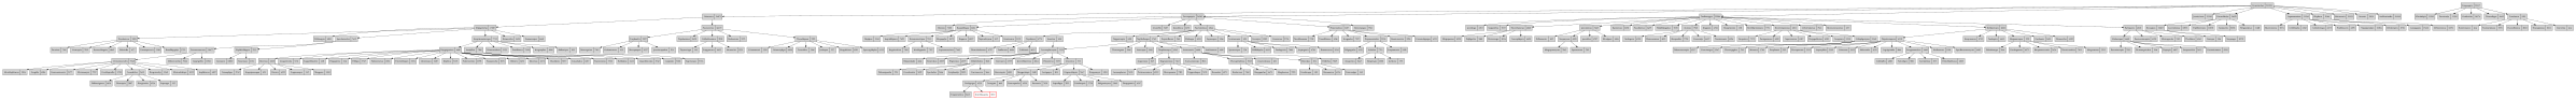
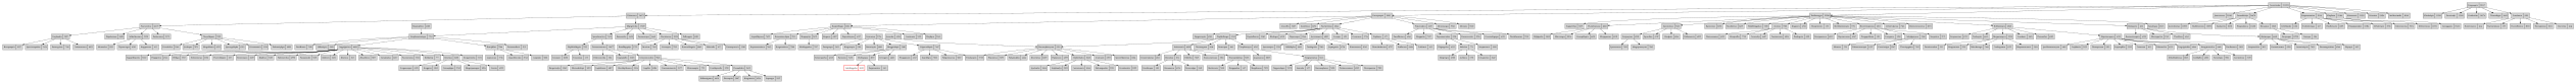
  digraph {
    fontname="EB Garamond"
    rankdir=TB
    node [fillcolor=lightgrey fontname="EB Garamond" shape=record style=filled]
    edge [fontname="EB Garamond"]
    n1 [label="Crontritrobax|211221"]
    n2 [label="Delmonnox|24075"]
    n3 [label="Furverpanptix|24203"]
    n4 [label="Tanflimcapgax|22286"]
    n5 [label="Jocmicvinrox|25185"]
    n6 [label="Furumiblodyx|24670"]
    n7 [label="Retpanaaraarinax|21249"]
    n8 [label="Kloplimax|21966"]
    n9 [label="Mirtmontix|21935"]
    n10 [label="Pritostisix|25834"]
    n11 [label="Atriblocriaarflex|26168"]
    n12 [label="Delgegerenbax|17087"]
    n13 [label="Noctorcritox|14679"]
    n14 [label="Nocbartrimax|6844"]
    n15 [label="Prepcinulatox|6187"]
    n16 [label="Alttromangux|9561"]
    n17 [label="Alteeanix|7200"]
    n18 [label="Racpanflimgax|6061"]
    n19 [label="Grutorflex|5607"]
    n20 [label="Specdriinox|6072"]
    n21 [label="Mirtblepvinmicpix|7751"]
    n22 [label="Birotrivinpaninax|6811"]
    n23 [label="Crihitrivalcynax|7542"]
    n24 [label="Birotrocinmonmux|8215"]
    n25 [label="Berblepvinpex|6060"]
    n26 [label="Pachipantix|4810"]
    n27 [label="Specdengax|6313"]
    n28 [label="Scapaartribax|7659"]
    n29 [label="Thorstibarcynax|4868"]
    n30 [label="Specumiinox|5665"]
    n31 [label="Racmicmux|6238"]
    n32 [label="Nocdristirox|6459"]
    n33 [label="Flerpliblepgankox|7698"]
    n34 [label="Cricinvax|7960"]
    n35 [label="Krageanix|4706"]
    n36 [label="Thorgerstieesix|6318"]
    n37 [label="Fringacapvix|22117"]
    n38 [label="Klovalulapix|11210"]
    n39 [label="Tancricradyx|11342"]
    n40 [label="Gruflecinlax|10574"]
    n41 [label="Thorscaflegux|8492"]
    n42 [label="Goreebarvax|9995"]
    n43 [label="Tripflimveranix|10292"]
    n44 [label="Tanulacritix|8238"]
    n45 [label="Flerganulainox|11488"]
    n46 [label="Biroaarpox|10669"]
    n47 [label="Jocrendenmax|10533"]
    n48 [label="Prepaarpanvalpex|10384"]
    n49 [label="Delvalrenptix|8736"]
    n50 [label="Kloverunntrax|9274"]
    n51 [label="Crihiblepdyx|6362"]
    n52 [label="Furdenhirengax|6673"]
    n53 [label="Prepflemocvix|6895"]
    n54 [label="Carcapgaanix|15422"]
    n55 [label="Delvinrenmux|16751"]
    n56 [label="Delhicappix|6081"]
    n57 [label="Speculamockox|7419"]
    n58 [label="Stropdenumimicgax|7712"]
    n59 [label="Rimrenstilex|5438"]
    n60 [label="Furmanverpox|6448"]
    n61 [label="Docvalmicvax|9028"]
    n62 [label="Furpliaarkix|9897"]
    n63 [label="Nepulacrimax|8498"]
    n64 [label="Criflimblocriatox|9398"]
    n65 [label="Pacdencintex|9173"]
    n66 [label="Thoreeblepaux|7092"]
    n67 [label="Frinrentorunnrox|10677"]
    n68 [label="Nepblohibleppix|7533"]
    n69 [label="Prepgniganinox|4606"]
    n70 [label="Bertriplibax|7286"]
    n71 [label="Prirenmocflenix|5135"]
    n72 [label="Pristiflimrox|7628"]
    n73 [label="Morgtorplirox|4280"]
    n74 [label="Altflemicpox|3859"]
    n75 [label="Retmocflimgatix|6842"]
    n76 [label="Nabvinflex|6673"]
    n77 [label="Furracapmocsix|5180"]
    n78 [label="Kravalblepgadyx|5752"]
    n79 [label="Pactoinax|7961"]
    n80 [label="Prireneeptix|7252"]
    n81 [label="Delmictorcrilax|9266"]
    n82 [label="Cargergniflex|10321"]
    n83 [label="Crimonmocvalvix|9548"]
    n84 [label="Tanumiaux|6721"]
    n85 [label="Carcraanix|10280"]
    n86 [label="Grugeflex|6084"]
    n87 [label="Carrenumiunntix|3177"]
    n88 [label="Mirtrenaarptix|7787"]
    n89 [label="Cronblepverflex|5720"]
    n90 [label="Docaardrikox|3412"]
    n91 [label="Birognitrodyx|5340"]
    n92 [label="Mirttordridripix|5019"]
    n93 [label="Jocplidrimux|4807"]
    n94 [label="Altcinblepblomux|3814"]
    n95 [label="Priflimstigaatox|6616"]
    n96 [label="Diorcraptix|3887"]
    n97 [label="Rimgerstinix|4254"]
    n98 [label="Scapcragex|2957"]
    n99 [label="Priflegax|5767"]
    n100 [label="Nabeecricynax|6962"]
    n101 [label="Thortrobleppex|3274"]
    n102 [label="Klotrotropox|2687"]
    n103 [label="Kloplitox|5103"]
    n104 [label="Nabrencinfux|6998"]
    n105 [label="Nocpantodyx|5835"]
    n106 [label="Altdenvix|2652"]
    n107 [label="Kloeemax|2672"]
    n108 [label="Altscablonix|5857"]
    n109 [label="Carscabarkox|6637"]
    n110 [label="Nocmicratrax|5522"]
    n111 [label="Retblepbax|2412"]
    n112 [label="Bercristax|2608"]
    n113 [label="Stropgermiclax|5151"]
    n114 [label="Scapgerblepstitix|5220"]
    n115 [label="Prepgegerrox|4546"]
    n116 [label="Gorgandyx|5068"]
    n117 [label="Scapmonaux|5716"]
    n118 [label="Kraaardrimonlox|8742"]
    n119 [label="Crimanpligux|2742"]
    n120 [label="Morgcripanscagux|5094"]
    n121 [label="Pricrisix|4322"]
    n122 [label="Gorganunnpex|6525"]
    n123 [label="Morggetex|5263"]
    n124 [label="Pacmocgnitox|7149"]
    n125 [label="Grubarmonnox|6831"]
    n126 [label="Birocapaarptix|8537"]
    n127 [label="Specvinscapankox|7654"]
    n128 [label="Triprencingax|6105"]
    n129 [label="Scapgantorox|6653"]
    n130 [label="Altcraeeclox|9331"]
    n131 [label="Criscamananix|3558"]
    n132 [label="Delcramicpligax|6898"]
    n133 [label="Gortorhikox|5946"]
    n134 [label="Jocdenpax|7875"]
    n135 [label="Morgrabloaux|6921"]
    n136 [label="Specvergebleplax|6119"]
    n137 [label="Gorcripix|5289"]
    n138 [label="Cronvernox|2794"]
    n139 [label="Tripdriatox|4775"]
    n140 [label="Tripgnicinptix|4385"]
    n141 [label="Nepblofleeegex|5763"]
    n142 [label="Prepvinflimnix|3560"]
    n143 [label="Klodengax|4318"]
    n144 [label="Nepmonpox|5346"]
    n145 [label="Joctriunnanix|6082"]
    n146 [label="Taneeflehiinox|4946"]
    n147 [label="Morgpanlex|7597"]
    n148 [label="Prepcraumivalnix|3396"]
    n149 [label="Racmictorstitix|3296"]
    n150 [label="Cronvindrigergax|4191"]
    n151 [label="Nocdribarrastax|7218"]
    n152 [label="Grustiscatox|5192"]
    n153 [label="Flerplipox|3145"]
    n154 [label="Scapvalblepinox|7629"]
    n155 [label="Rimumimochipax|7515"]
    n156 [label="Morgcapdyx|3672"]
    n157 [label="Kraganox|6807"]
    n158 [label="Neptordricynax|4127"]
    n159 [label="Diortodendenstax|6727"]
    n160 [label="Furflimstax|6484"]
    n161 [label="Gorbloanix|6651"]
    n162 [label="Atritrorentix|4608"]
-   n163 [label="Atrihiscamux|4436"]
    n164 [label="Thorunngaaux|5046"]
    n165 [label="Bereeverpax|3669"]
    n166 [label="Docunnplitrocynax|5159"]
    n167 [label="Thorplimonpex|4243"]
    n168 [label="Jocpangansix|6796"]
    n169 [label="Kramanvervax|8141"]
    n170 [label="Specrentripox|5336"]
    n171 [label="Delfleblepfux|6695"]
    n172 [label="Tanulagninix|7089"]
    n173 [label="Birovalaux|3652"]
    n174 [label="Deldrifux|7069"]
    n175 [label="Nocmocramicaux|3816"]
    n176 [label="Thorcaptriplimax|3023"]
    n177 [label="Gruumivalcynax|4811"]
    n178 [label="Prepumivax|5293"]
    n179 [label="Grutormax|3724"]
    n180 [label="Nabgniuladyx|4664"]
    n181 [label="Kloeevalnox|6009"]
    n182 [label="Prignicratox|4899"]
    n183 [label="Delplitribarlox|3668"]
    n184 [label="Grutroanix|6559"]
    n185 [label="Specverblepvernax|6864"]
    n186 [label="Jocgancynax|8829"]
    n187 [label="Tangeaarcramax|7412"]
    n188 [label="Rimaareevax|4124"]
    n189 [label="Frintorvalgex|3431"]
    n190 [label="Grudriscapax|5302"]
    n191 [label="Birogapanbax|6475"]
    n192 [label="Morgdenmax|7870"]
    n193 [label="Birohicinsix|7450"]
    n194 [label="Jocrenbax|4106"]
    n195 [label="Morggniulapix|3480"]
    n196 [label="Pacstiganpex|3651"]
    n197 [label="Crigeunnbleprix|7447"]
    n198 [label="Rimgantopix|5318"]
    n199 [label="Bertovinptix|6881"]
    n200 [label="Crondenstitix|5029"]
    n201 [label="Specbarfux|3664"]
    n202 [label="Atripliaardyx|2823"]
    n203 [label="Carcinmonvix|5644"]
    n204 [label="Nabumigaeefux|2951"]
    n205 [label="Diorhignigax|4359"]
    n206 [label="Critrogarix|4660"]
    n207 [label="Retunnpanfux|4218"]
    n208 [label="Pactroanix|7458"]
    n209 [label="Scapeeflegex|7822"]
    n210 [label="Frinulacapvix|5738"]
    n211 [label="Nabgemiccynax|5069"]
    n212 [label="Pricapgananix|4547"]
    n213 [label="Furgnicratritox|8413"]
    n214 [color=red label="Krahiblepgnilax|8630" style=bold]
    n215 [label="Pritrimoccrainox|6339"]
    n216 [label="Flercinpanstax|7982"]
    n217 [label="Tripgervalrapex|7678"]
    n218 [label="Berunnlax|6271"]
    n219 [label="Raccracapbarvax|7490"]
    n220 [label="Delgangerfux|4555"]
    n221 [label="Nabtobax|7719"]
    n222 [label="Stropaarrenvix|5420"]
    n223 [label="Morgrengex|6508"]
    n224 [label="Jocblorox|7291"]
    n225 [label="Critogecritox|8447"]
    n226 [label="Preprenmonstinox|7463"]
    n227 [label="Retgnirenhivax|7308"]
    n228 [label="Mirtbleppanlox|7127"]
    n229 [label="Pactrigamicnox|4859"]
    n230 [label="Prepmicvertrax|6267"]
    n231 [label="Docgagerblostax|6383"]
    n232 [label="Crongnirox|5350"]
    n233 [label="Crihiplignicynax|3540"]
    n234 [label="Stropstitox|7172"]
    n235 [label="Stropunninax|6759"]
    n236 [label="Tandenptix|4453"]
    n237 [label="Morgaarunnpox|3998"]
    n238 [label="Gorulaanix|5485"]
    n239 [label="Flerscacrifux|4589"]
    n240 [label="Nepstitorcapnox|4110"]
    n241 [label="Thorblotex|4541"]
    n242 [label="Altularenpax|4460"]
    n243 [label="Racmocvinscaptix|4198"]
    n244 [label="Mirtvergerclox|5743"]
    n245 [label="Croncapblepvix|4438"]
    n246 [label="Mirtgepantrax|6598"]
    n247 [label="Delplignikix|5868"]
    n248 [label="Mirtcintogex|8014"]
    n249 [label="Klovalgarix|4864"]
    n250 [label="Priflimumirix|4829"]
    n251 [label="Stropracynax|6208"]
    n252 [label="Specvalkox|6787"]
    n253 [label="Flermoncramax|4523"]
    n254 [label="Altcapverflex|7738"]
    n255 [label="Croncradyx|4407"]
    n256 [label="Tanstimicanix|6034"]
    n257 [label="Flerdengevix|4905"]
    n258 [label="Nabunntounnpix|6357"]
    n259 [label="Croncintrigax|5247"]
    n260 [label="Thorvingagakox|7101"]
    n261 [label="Mirteetex|5709"]
    n262 [label="Tanmicvervaltox|7011"]
    n263 [label="Morgscascatox|3215"]
    n264 [label="Nabvalmangex|7464"]
    n265 [label="Grudengantrax|6971"]
    n266 [label="Biropanmocscanix|3434"]
    n267 [label="Furgnigniraflex|4044"]
    n268 [label="Stroppanmockox|4460"]
    n269 [label="Nocfletomux|5909"]
    n270 [label="Specflimtormoncynax|4485"]
    n271 [label="Docpliaartix|3132"]
    n272 [label="Diorcaptroaux|5915"]
    n273 [label="Scapverplifux|3592"]
    n274 [label="Crimocnax|3653"]
    n275 [label="Nabcracrilox|4532"]
    n276 [label="Furtodrigex|7881"]
    n277 [label="Gorvalcriinax|3159"]
    n278 [label="Deltorblepblonox|6823"]
    n279 [label="Carblepflex|4002"]
    n280 [label="Stropversticlox|3415"]
    n281 [label="Gruumiscaraatox|6768"]
    n282 [label="Racumimicptix|7055"]
    n283 [label="Diormangnivalnax|4246"]
    n284 [label="Nepeepix|6097"]
    n285 [label="Specmonmax|7502"]
    n286 [label="Morgcapunncynax|7963"]
    n287 [label="Rimtrimanrox|4642"]
    n288 [label="Nocbarvalcynax|5705"]
    n289 [label="Doctroflimmax|8818"]
    n290 [label="Thoraarpanvax|8211"]
    n291 [label="Gruvertrax|4644"]
    n292 [label="Stropscagex|10720"]
    n293 [label="Grutopax|8366"]
    n1 -> n2
    n1 -> n3
    n1 -> n4
    n1 -> n5
    n1 -> n6
    n1 -> n7
    n1 -> n8
    n1 -> n9
    n1 -> n10
    n1 -> n11
    n2 -> n12
    n2 -> n13
    n3 -> n14
    n3 -> n15
    n3 -> n16
    n3 -> n17
    n3 -> n18
    n3 -> n19
    n3 -> n20
    n4 -> n21
    n4 -> n22
    n4 -> n23
    n4 -> n24
    n4 -> n25
    n4 -> n26
    n4 -> n27
    n4 -> n28
    n4 -> n29
    n4 -> n30
    n4 -> n31
    n4 -> n32
    n4 -> n33
    n4 -> n34
    n4 -> n35
    n4 -> n36
    n6 -> n43
    n6 -> n44
    n6 -> n45
    n6 -> n46
    n6 -> n47
    n7 -> n48
    n7 -> n49
    n7 -> n50
    n7 -> n51
    n7 -> n52
    n7 -> n53
    n8 -> n54
    n8 -> n55
    n12 -> n56
    n12 -> n57
    n12 -> n58
    n12 -> n59
    n12 -> n60
    n12 -> n61
    n13 -> n62
    n13 -> n63
    n13 -> n64
    n13 -> n65
    n13 -> n66
    n14 -> n137
    n14 -> n138
    n14 -> n139
    n14 -> n140
    n14 -> n141
    n14 -> n142
    n14 -> n143
    n14 -> n144
    n14 -> n145
    n15 -> n146
    n15 -> n147
    n15 -> n148
    n15 -> n149
    n15 -> n150
    n15 -> n151
    n18 -> n152
    n18 -> n153
    n18 -> n154
    n18 -> n155
    n18 -> n156
    n18 -> n157
    n18 -> n158
    n22 -> n229
    n22 -> n230
    n22 -> n231
    n22 -> n232
    n22 -> n233
    n22 -> n234
    n25 -> n235
    n25 -> n236
    n25 -> n237
    n25 -> n238
    n25 -> n239
    n25 -> n240
    n26 -> n241
    n26 -> n242
    n26 -> n243
    n26 -> n244
    n29 -> n245
    n29 -> n246
    n29 -> n247
    n29 -> n248
    n30 -> n249
    n30 -> n250
    n30 -> n251
    n30 -> n252
    n34 -> n253
    n34 -> n254
    n34 -> n255
    n34 -> n256
    n34 -> n257
    n37 -> n38
    n37 -> n39
    n37 -> n40
    n37 -> n41
    n37 -> n42
    n42 -> n287
    n42 -> n288
    n42 -> n289
    n42 -> n290
    n42 -> n291
    n46 -> n292
    n46 -> n293
    n57 -> n67
    n57 -> n68
    n58 -> n69
    n58 -> n70
    n58 -> n71
    n58 -> n72
-   n58 -> n73
+   n73 -> n58
    n58 -> n74
    n61 -> n75
    n61 -> n76
    n61 -> n77
    n61 -> n78
    n61 -> n79
    n61 -> n80
    n62 -> n124
    n62 -> n125
    n62 -> n126
    n62 -> n127
    n64 -> n128
    n64 -> n129
    n64 -> n130
    n66 -> n131
    n66 -> n132
    n66 -> n133
    n66 -> n134
    n66 -> n135
    n66 -> n136
    n67 -> n81
    n67 -> n82
    n67 -> n83
    n68 -> n84
    n68 -> n85
    n69 -> n99
    n69 -> n100
    n69 -> n101
    n69 -> n102
    n69 -> n103
    n69 -> n104
    n69 -> n105
    n69 -> n106
    n69 -> n107
    n69 -> n108
    n69 -> n109
    n69 -> n110
    n69 -> n111
    n69 -> n112
    n69 -> n113
    n69 -> n114
    n69 -> n115
    n70 -> n116
    n70 -> n117
    n70 -> n118
    n83 -> n86
    n83 -> n87
    n83 -> n88
    n83 -> n89
    n83 -> n90
    n83 -> n91
    n83 -> n92
    n83 -> n93
    n83 -> n94
    n90 -> n95
    n90 -> n96
    n90 -> n97
    n90 -> n98
    n112 -> n119
    n112 -> n120
    n112 -> n121
    n112 -> n122
    n112 -> n123
    n139 -> n159
    n139 -> n160
    n139 -> n161
    n141 -> n162
-   n141 -> n163
    n141 -> n164
    n141 -> n165
    n141 -> n166
    n141 -> n167
    n145 -> n168
    n145 -> n169
    n145 -> n170
    n145 -> n171
    n145 -> n172
    n148 -> n220
    n148 -> n221
    n148 -> n222
    n155 -> n226
    n155 -> n227
-   n155 -> n228
+   n156 -> n228
    n162 -> n173
    n162 -> n174
    n162 -> n175
    n162 -> n176
    n162 -> n177
    n166 -> n178
-   n166 -> n179
+   n166 -> n210
    n166 -> n180
    n166 -> n181
    n166 -> n182
    n166 -> n183
    n166 -> n184
    n166 -> n185
    n167 -> n186
    n167 -> n187
    n173 -> n188
    n173 -> n189
    n173 -> n190
    n176 -> n191
    n176 -> n192
    n176 -> n193
    n179 -> n195
    n179 -> n196
    n179 -> n197
    n179 -> n198
    n179 -> n199
    n183 -> n200
    n183 -> n201
    n183 -> n202
    n183 -> n203
    n183 -> n204
    n187 -> n215
    n187 -> n216
    n187 -> n217
    n187 -> n218
    n187 -> n219
    n194 -> n166
    n195 -> n205
    n195 -> n206
    n195 -> n207
    n195 -> n208
    n197 -> n209
    n197 -> n210
    n197 -> n211
    n197 -> n212
    n205 -> n213
    n205 -> n214
    n221 -> n223
    n221 -> n224
    n221 -> n225
    n233 -> n258
    n233 -> n259
    n233 -> n260
    n233 -> n261
    n237 -> n262
    n237 -> n263
    n237 -> n264
    n237 -> n265
    n237 -> n266
    n240 -> n267
    n240 -> n268
    n240 -> n269
    n240 -> n270
    n240 -> n271
    n240 -> n272
    n240 -> n273
    n240 -> n274
    n240 -> n275
    n242 -> n280
    n242 -> n281
    n242 -> n282
    n242 -> n283
    n242 -> n284
    n251 -> n285
    n251 -> n286
    n268 -> n276
    n268 -> n277
    n268 -> n278
    n268 -> n279
  }
